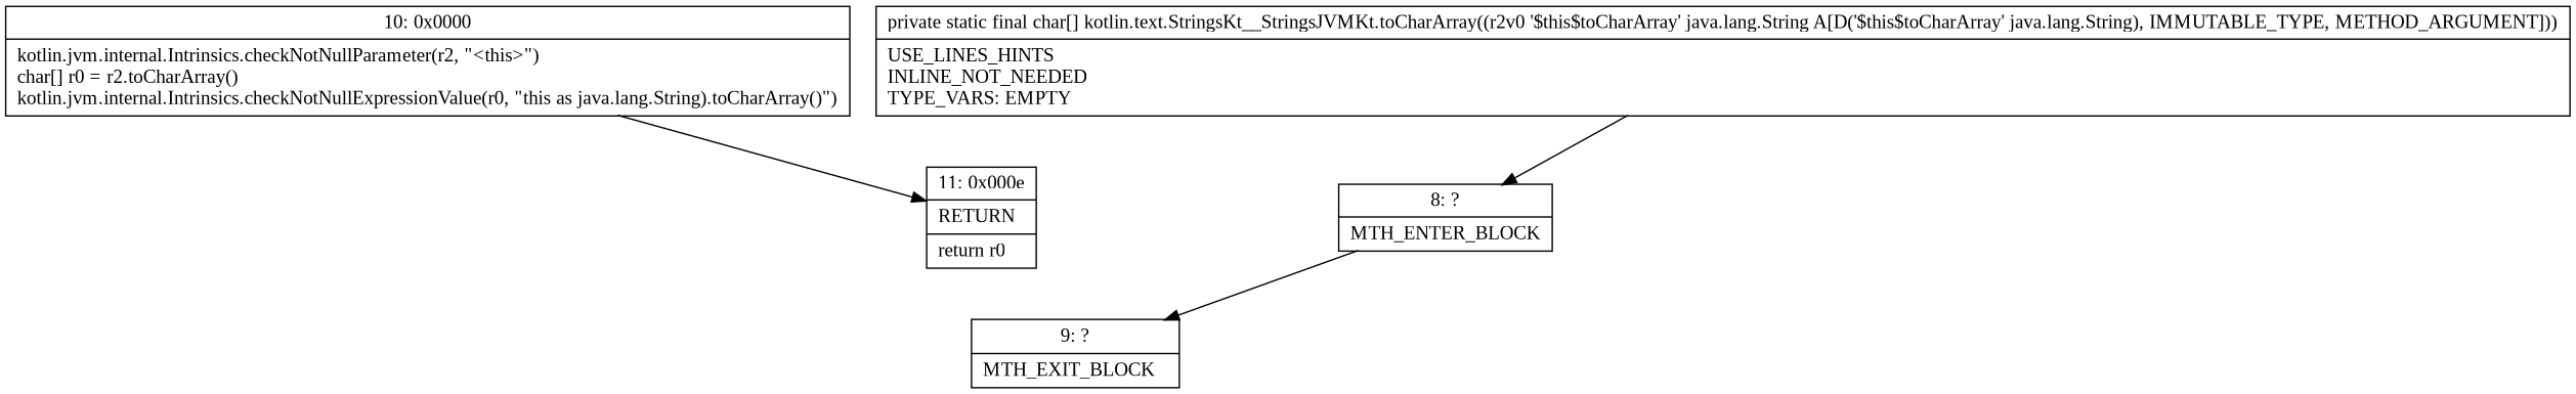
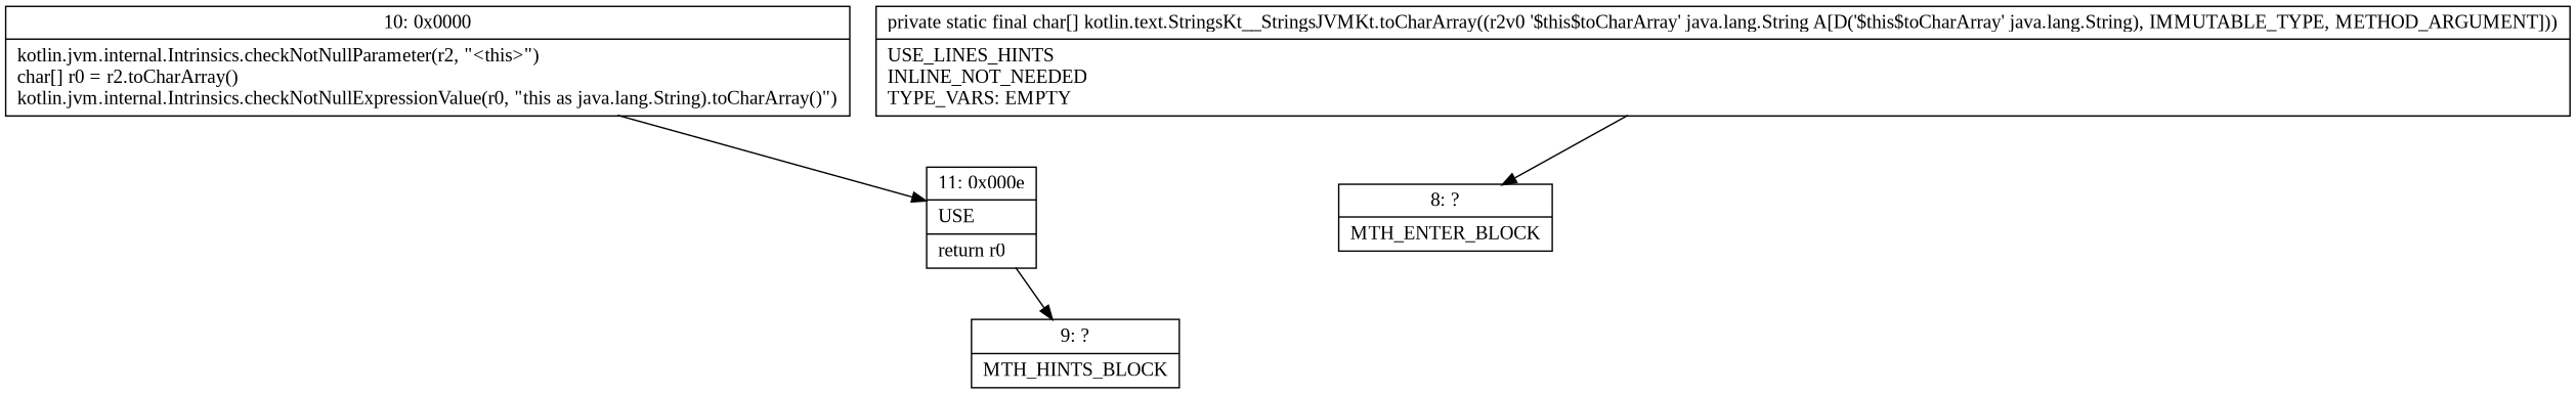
  digraph {
    fontname="Liberation Serif"
    node [fontname="Liberation Serif" shape=record]
    edge [fontname="Liberation Serif"]
    n1 [label="{8\:\ ?|MTH_ENTER_BLOCK\l}"]
    n2 [label="{10\:\ 0x0000|kotlin.jvm.internal.Intrinsics.checkNotNullParameter(r2, \"\<this\>\")\lchar[] r0 = r2.toCharArray()\lkotlin.jvm.internal.Intrinsics.checkNotNullExpressionValue(r0, \"this as java.lang.String).toCharArray()\")\l}"]
-   n3 [label="{11\:\ 0x000e|RETURN\l|return r0\l}"]
-   n4 [label="{9\:\ ?|MTH_EXIT_BLOCK\l}"]
+   n3 [label="{11\:\ 0x000e|USE\l|return r0\l}"]
+   n4 [label="{9\:\ ?|MTH_HINTS_BLOCK\l}"]
    n5 [label="{private static final char[] kotlin.text.StringsKt__StringsJVMKt.toCharArray((r2v0 '$this$toCharArray' java.lang.String A[D('$this$toCharArray' java.lang.String), IMMUTABLE_TYPE, METHOD_ARGUMENT]))  | USE_LINES_HINTS\lINLINE_NOT_NEEDED\lTYPE_VARS: EMPTY\l}"]
    n2 -> n3
-   n1 -> n4
+   n3 -> n4
    n5 -> n1
  }
